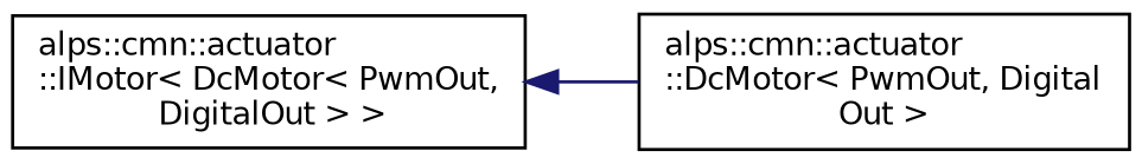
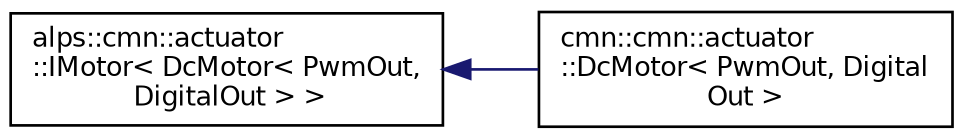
  digraph {
    rankdir=LR
    node [color=black fillcolor=white fontname=Helvetica fontsize=10 shape=record style=filled]
    n1 [height=0.2 label="alps::cmn::actuator\l::IMotor\< DcMotor\< PwmOut,\l DigitalOut \> \>" width=0.4]
-   n2 [height=0.2 label="alps::cmn::actuator\l::DcMotor\< PwmOut, Digital\lOut \>" width=0.4]
+   n2 [height=0.2 label="cmn::cmn::actuator\l::DcMotor\< PwmOut, Digital\lOut \>" width=0.4]
    n1 -> n2 [color=midnightblue dir=back fontname=Helvetica fontsize=10 labelfontname=Helvetica labelfontsize=10 style=solid]
  }
